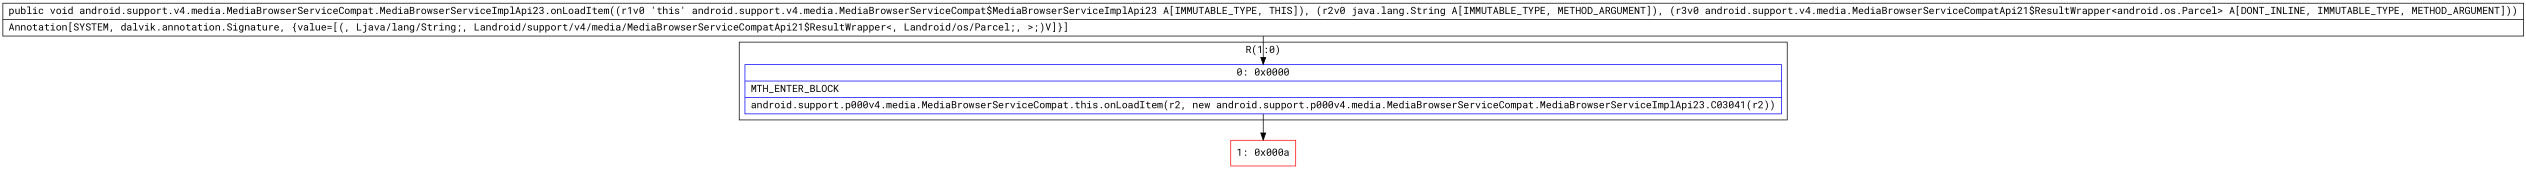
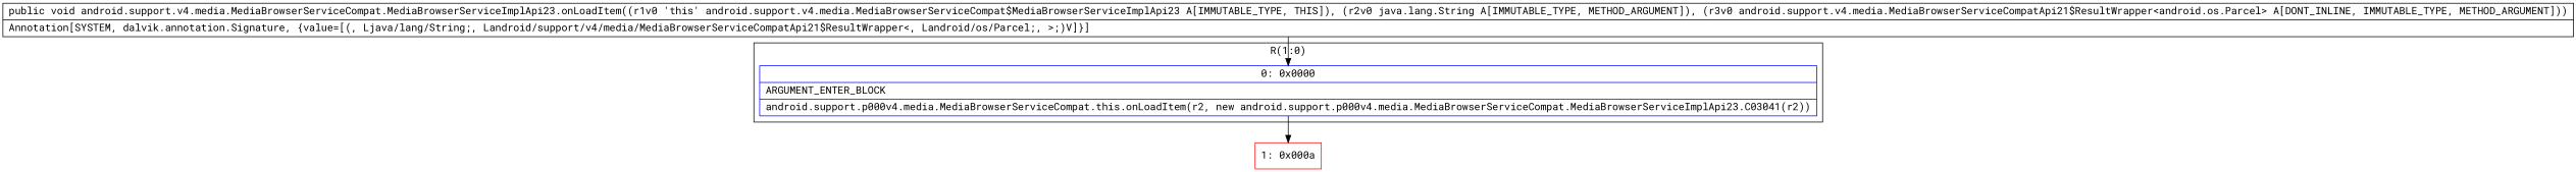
  digraph {
    fontname="Roboto Mono"
    node [shape=record fontname="Roboto Mono"]
    edge [fontname="Roboto Mono"]
-   n1 [color=blue label="{0\:\ 0x0000|MTH_ENTER_BLOCK\l|android.support.p000v4.media.MediaBrowserServiceCompat.this.onLoadItem(r2, new android.support.p000v4.media.MediaBrowserServiceCompat.MediaBrowserServiceImplApi23.C03041(r2))\l}"]
+   n1 [color=blue label="{0\:\ 0x0000|ARGUMENT_ENTER_BLOCK\l|android.support.p000v4.media.MediaBrowserServiceCompat.this.onLoadItem(r2, new android.support.p000v4.media.MediaBrowserServiceCompat.MediaBrowserServiceImplApi23.C03041(r2))\l}"]
    n2 [color=red label="{1\:\ 0x000a}"]
    n3 [label="{public void android.support.v4.media.MediaBrowserServiceCompat.MediaBrowserServiceImplApi23.onLoadItem((r1v0 'this' android.support.v4.media.MediaBrowserServiceCompat$MediaBrowserServiceImplApi23 A[IMMUTABLE_TYPE, THIS]), (r2v0 java.lang.String A[IMMUTABLE_TYPE, METHOD_ARGUMENT]), (r3v0 android.support.v4.media.MediaBrowserServiceCompatApi21$ResultWrapper\<android.os.Parcel\> A[DONT_INLINE, IMMUTABLE_TYPE, METHOD_ARGUMENT]))  | Annotation[SYSTEM, dalvik.annotation.Signature, \{value=[(, Ljava\/lang\/String;, Landroid\/support\/v4\/media\/MediaBrowserServiceCompatApi21$ResultWrapper\<, Landroid\/os\/Parcel;, \>;)V]\}]\l}"]
    subgraph cluster_1 {
      label="R(1:0)"
      n1
    }
    n1 -> n2
    n3 -> n1
  }
